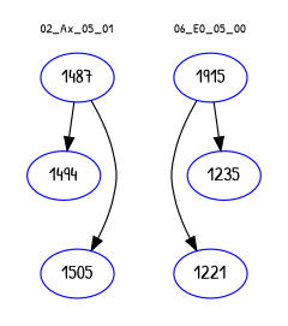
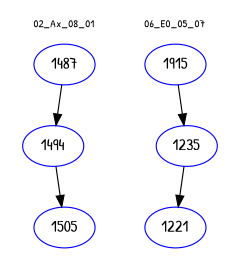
  digraph {
    fontname="Patrick Hand"
    node [color=blue fontname="Patrick Hand"]
    edge [color=black fontname="Patrick Hand"]
    n1 [label=1487]
    n2 [label=1494]
    n3 [label=1505]
    n4 [label=1915]
    n5 [label=1221]
    n6 [label=1235]
    subgraph cluster_1 {
      color=white
      fontsize=10
-     label="02_Ax_05_01"
+     label="02_Ax_08_01"
      n1
      n2
      n3
    }
    subgraph cluster_2 {
      color=white
      fontsize=10
-     label="06_E0_05_00"
+     label="06_E0_05_07"
      n4
      n5
      n6
    }
    n1 -> n2
-   n1 -> n3
-   n4 -> n5
+   n2 -> n3
+   n6 -> n5
    n4 -> n6
  }
